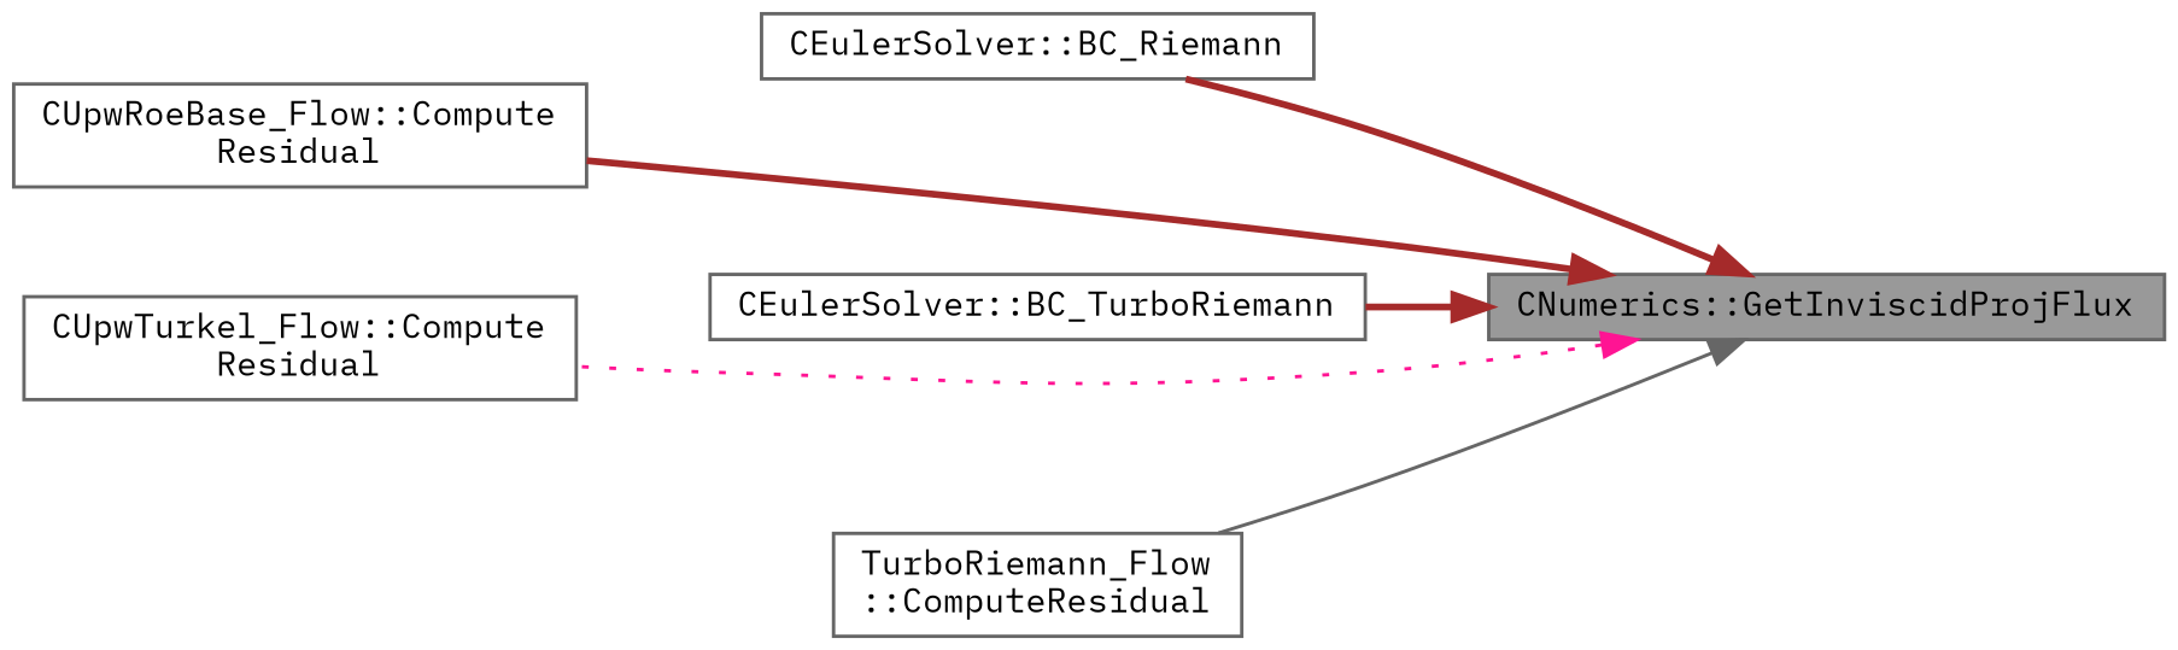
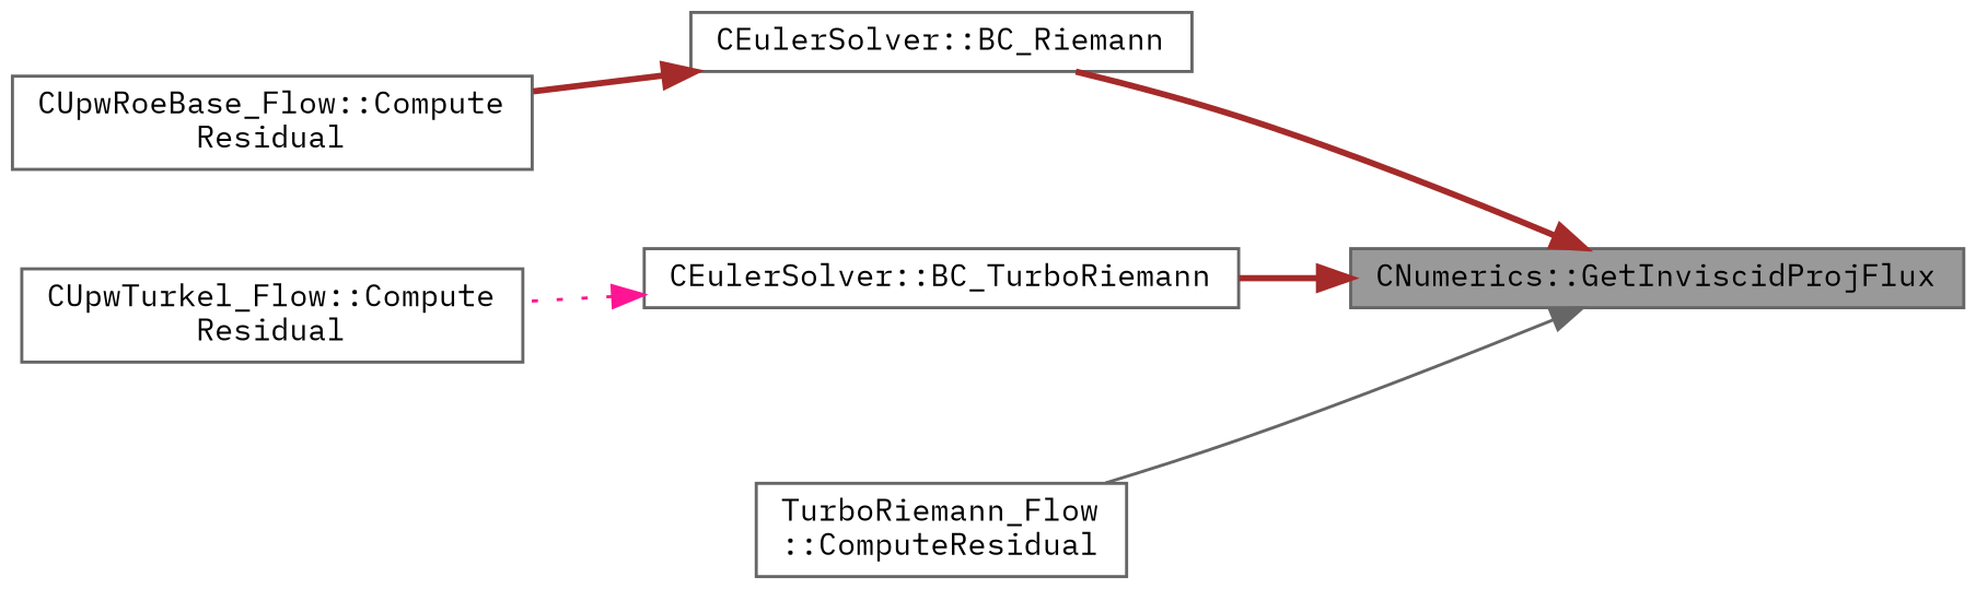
  digraph {
    fontname="IBM Plex Mono"
    rankdir=RL
    node [color=grey40 fillcolor=white fontname="IBM Plex Mono" fontsize=10 shape=box style=filled]
    edge [color=brown dir=back fontname="IBM Plex Mono" fontsize=10 labelfontname=Helvetica labelfontsize=10 style=bold]
    n1 [color=gray40 fillcolor=grey60 fontcolor=black height=0.2 label="CNumerics::GetInviscidProjFlux" width=0.4]
    n2 [height=0.2 label="CEulerSolver::BC_Riemann" width=0.4]
    n3 [height=0.2 label="CEulerSolver::BC_TurboRiemann" width=0.4]
    n4 [height=0.2 label="CUpwRoeBase_Flow::Compute\lResidual" width=0.4]
    n5 [height=0.2 label="CUpwTurkel_Flow::Compute\lResidual" width=0.4]
    n6 [height=0.2 label="TurboRiemann_Flow\l::ComputeResidual" width=0.4]
    n1 -> n2
    n1 -> n3
-   n1 -> n4
-   n1 -> n5 [color=deeppink style=dotted]
+   n2 -> n4
+   n3 -> n5 [color=deeppink style=dotted]
    n1 -> n6 [color=gray40 style=solid]
  }
